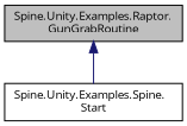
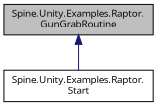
  digraph {
    rankdir=TB
    fontname="Open Sans"
    node [color=black fontname="Open Sans" fontsize=10 shape=record style=filled]
    n1 [fillcolor=grey75 fontcolor=black height=0.2 label="Spine.Unity.Examples.Raptor.\lGunGrabRoutine" width=0.4]
-   n2 [fillcolor=white height=0.2 label="Spine.Unity.Examples.Spine.\lStart" width=0.4]
+   n2 [fillcolor=white height=0.2 label="Spine.Unity.Examples.Raptor.\lStart" width=0.4]
    n1 -> n2 [color=midnightblue dir=back fontname="Open Sans" fontsize=10 labelfontname=Helvetica labelfontsize=10 style=solid]
  }
